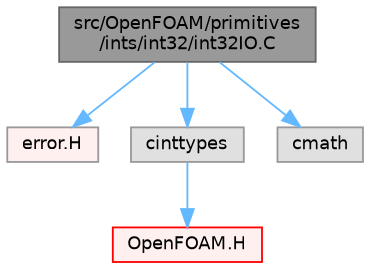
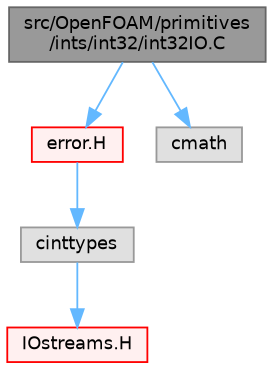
  digraph {
    node [color=red fillcolor="#FFF0F0" fontname=Helvetica fontsize=10 shape=box style=filled]
    edge [color=steelblue1 fontname=Helvetica fontsize=10 labelfontname=Helvetica labelfontsize=10 style=solid]
    n1 [color=gray40 fillcolor=grey60 fontcolor=black height=0.2 label="src/OpenFOAM/primitives\l/ints/int32/int32IO.C" width=0.4]
-   n2 [color=grey60 height=0.2 label="error.H" width=0.4]
+   n2 [height=0.2 label="error.H" width=0.4]
    n3 [color=grey60 fillcolor="#E0E0E0" height=0.2 label=cinttypes width=0.4]
    n4 [color=grey60 fillcolor="#E0E0E0" height=0.2 label=cmath width=0.4]
-   n5 [height=0.2 label="OpenFOAM.H" width=0.4]
+   n5 [height=0.2 label="IOstreams.H" width=0.4]
    n1 -> n2
-   n1 -> n3
+   n2 -> n3
    n1 -> n4
    n3 -> n5
  }
